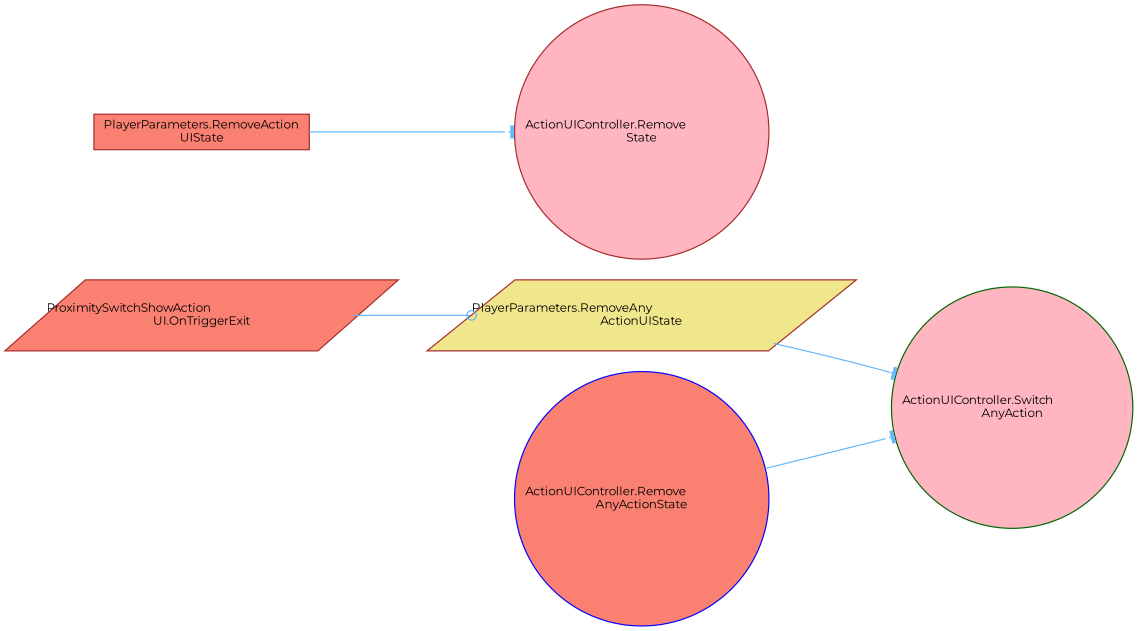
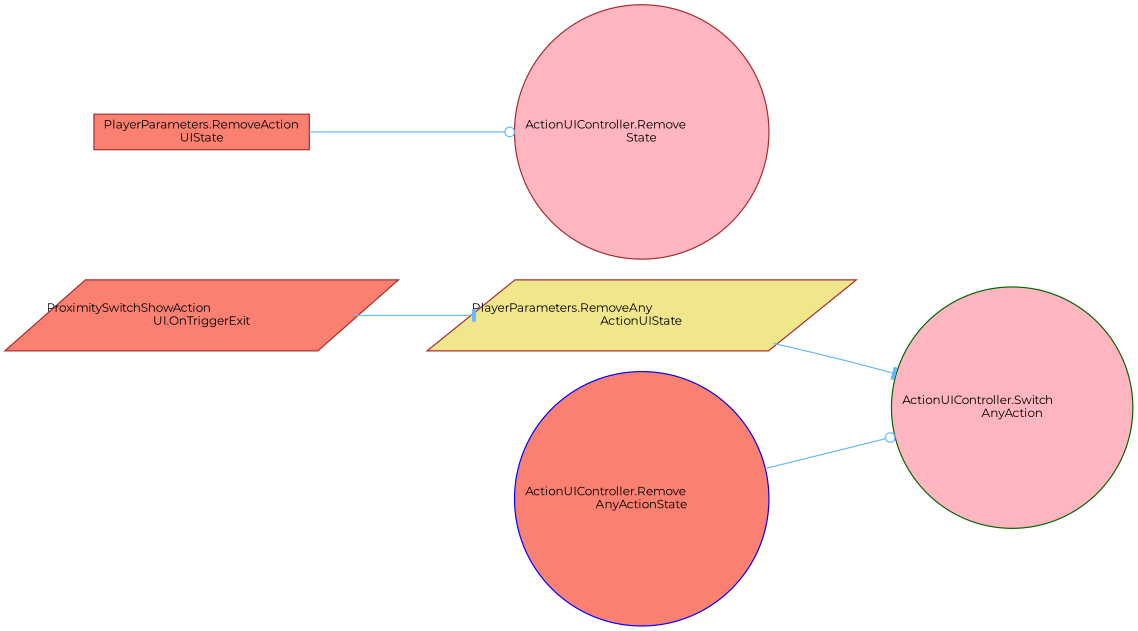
  digraph {
    fontname=Montserrat
    rankdir=LR
    node [color=brown fillcolor=salmon fontname=Montserrat fontsize=10 shape=circle style=filled]
    edge [arrowhead=tee color=steelblue1 fontname=Montserrat fontsize=10 labelfontname=Helvetica labelfontsize=10 style=solid]
    n1 [fontcolor=black height=0.2 label="ProximitySwitchShowAction\lUI.OnTriggerExit" shape=parallelogram width=0.4]
    n2 [fillcolor=khaki height=0.2 label="PlayerParameters.RemoveAny\lActionUIState" shape=parallelogram width=0.4]
    n3 [height=0.2 label="PlayerParameters.RemoveAction\lUIState" shape=box width=0.4]
    n4 [fillcolor=lightpink height=0.2 label="ActionUIController.Remove\lState" width=0.4]
    n5 [color=darkgreen fillcolor=lightpink height=0.2 label="ActionUIController.Switch\lAnyAction" width=0.4]
    n6 [color=blue height=0.2 label="ActionUIController.Remove\lAnyActionState" width=0.4]
-   n1 -> n2 [arrowhead=odot]
+   n1 -> n2
    n2 -> n5
-   n3 -> n4
-   n6 -> n5
+   n3 -> n4 [arrowhead=odot]
+   n6 -> n5 [arrowhead=odot]
  }
